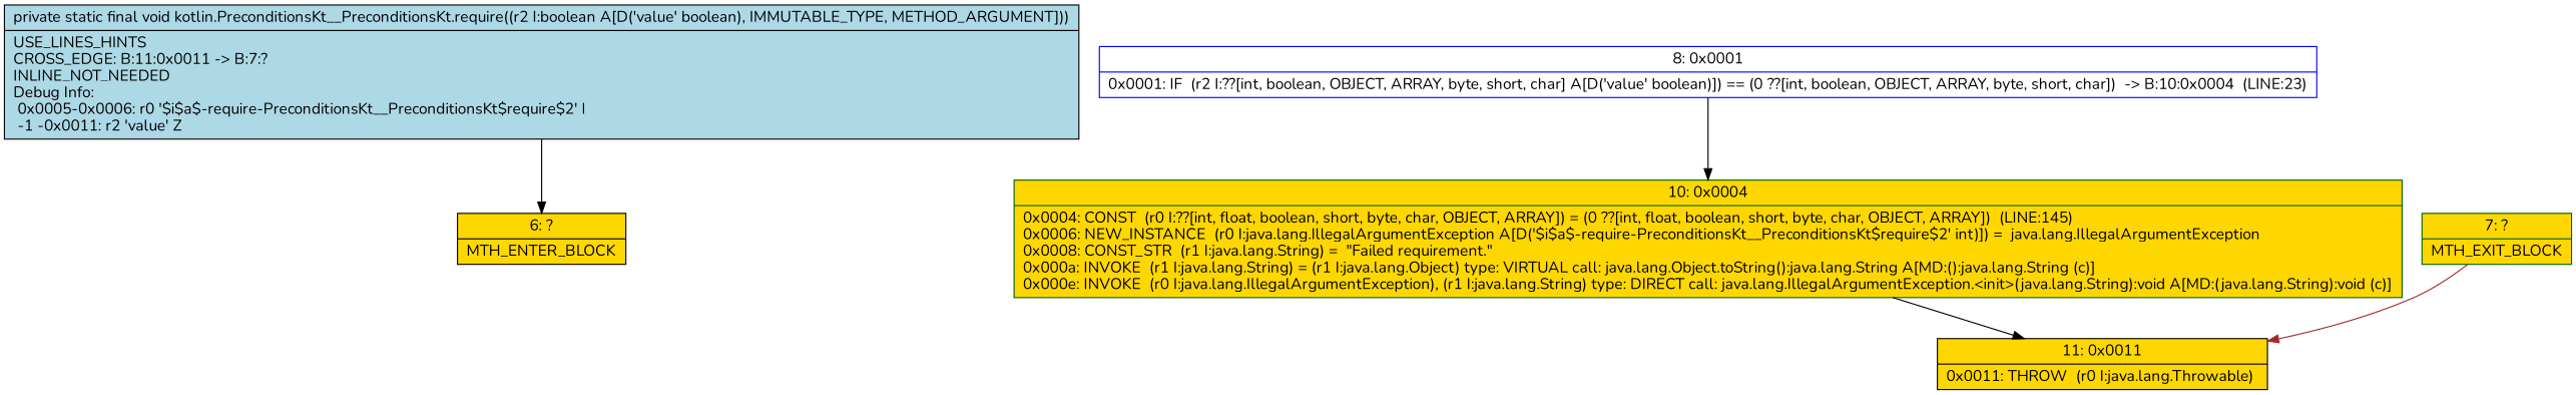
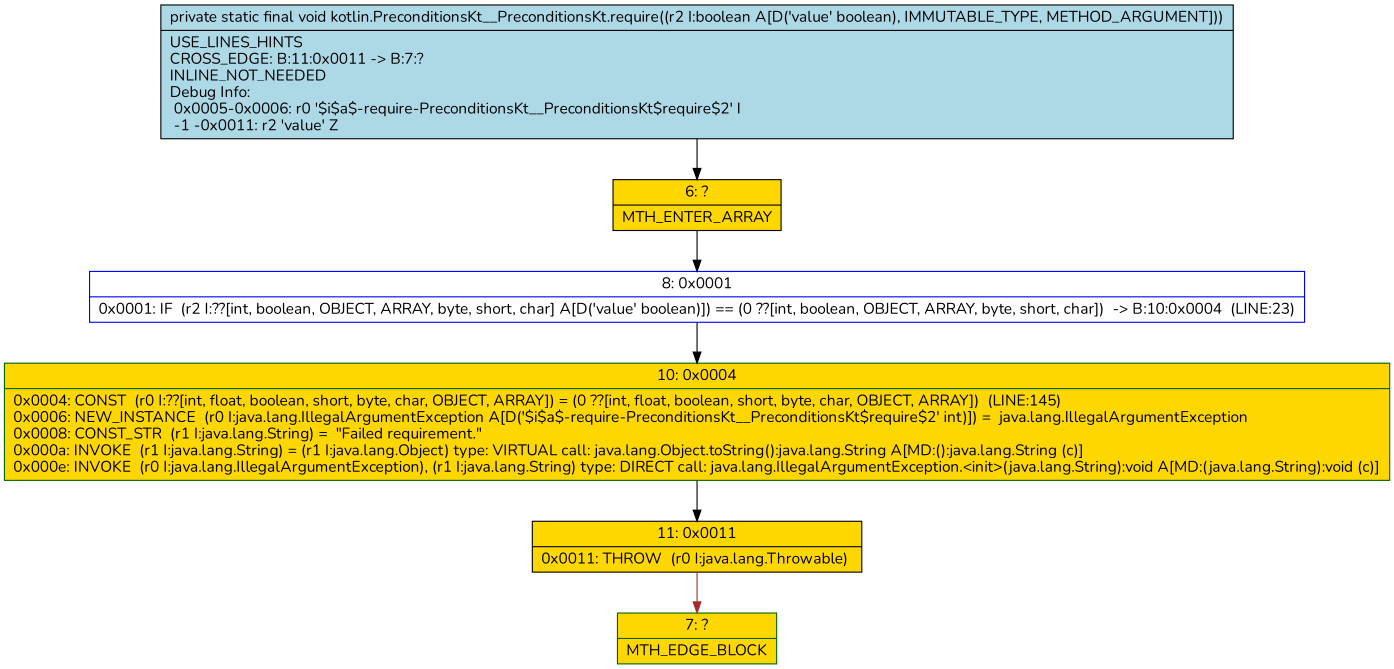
  digraph {
    fontname=Nunito
    node [color=black fillcolor=gold fontname=Nunito shape=record style=filled]
    edge [color=black fontname=Nunito]
-   n1 [label="{6\:\ ?|MTH_ENTER_BLOCK\l}"]
+   n1 [label="{6\:\ ?|MTH_ENTER_ARRAY\l}"]
    n2 [color=blue fillcolor=white label="{8\:\ 0x0001|0x0001: IF  (r2 I:??[int, boolean, OBJECT, ARRAY, byte, short, char] A[D('value' boolean)]) == (0 ??[int, boolean, OBJECT, ARRAY, byte, short, char])  \-\> B:10:0x0004  (LINE:23)\l}"]
    n3 [color=darkgreen label="{10\:\ 0x0004|0x0004: CONST  (r0 I:??[int, float, boolean, short, byte, char, OBJECT, ARRAY]) = (0 ??[int, float, boolean, short, byte, char, OBJECT, ARRAY])  (LINE:145)\l0x0006: NEW_INSTANCE  (r0 I:java.lang.IllegalArgumentException A[D('$i$a$\-require\-PreconditionsKt__PreconditionsKt$require$2' int)]) =  java.lang.IllegalArgumentException \l0x0008: CONST_STR  (r1 I:java.lang.String) =  \"Failed requirement.\" \l0x000a: INVOKE  (r1 I:java.lang.String) = (r1 I:java.lang.Object) type: VIRTUAL call: java.lang.Object.toString():java.lang.String A[MD:():java.lang.String (c)]\l0x000e: INVOKE  (r0 I:java.lang.IllegalArgumentException), (r1 I:java.lang.String) type: DIRECT call: java.lang.IllegalArgumentException.\<init\>(java.lang.String):void A[MD:(java.lang.String):void (c)]\l}"]
    n4 [label="{11\:\ 0x0011|0x0011: THROW  (r0 I:java.lang.Throwable) \l}"]
-   n5 [color=darkgreen label="{7\:\ ?|MTH_EXIT_BLOCK\l}"]
+   n5 [color=darkgreen label="{7\:\ ?|MTH_EDGE_BLOCK\l}"]
    n6 [fillcolor=lightblue label="{private static final void kotlin.PreconditionsKt__PreconditionsKt.require((r2 I:boolean A[D('value' boolean), IMMUTABLE_TYPE, METHOD_ARGUMENT]))  | USE_LINES_HINTS\lCROSS_EDGE: B:11:0x0011 \-\> B:7:?\lINLINE_NOT_NEEDED\lDebug Info:\l  0x0005\-0x0006: r0 '$i$a$\-require\-PreconditionsKt__PreconditionsKt$require$2' I\l  \-1 \-0x0011: r2 'value' Z\l}"]
+   n1 -> n2
    n2 -> n3
    n3 -> n4
-   n5 -> n4 [color=brown]
+   n4 -> n5 [color=brown]
    n6 -> n1
  }
